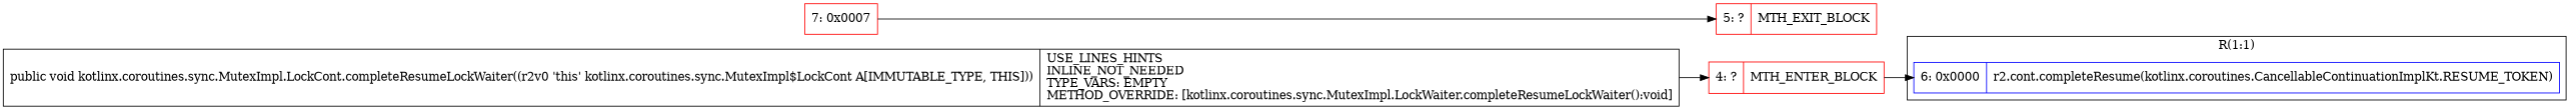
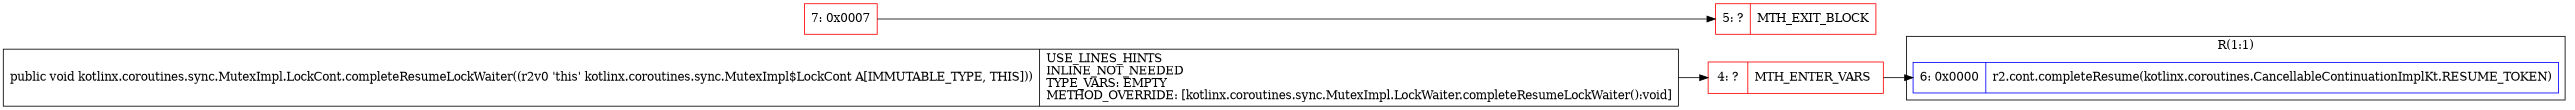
  digraph {
    rankdir=LR
    node [color=red shape=record]
    n1 [color=blue label="{6\:\ 0x0000|r2.cont.completeResume(kotlinx.coroutines.CancellableContinuationImplKt.RESUME_TOKEN)\l}"]
    n2 [label="{7\:\ 0x0007}"]
    n3 [label="{5\:\ ?|MTH_EXIT_BLOCK\l}"]
-   n4 [label="{4\:\ ?|MTH_ENTER_BLOCK\l}"]
+   n4 [label="{4\:\ ?|MTH_ENTER_VARS\l}"]
    n5 [label="{public void kotlinx.coroutines.sync.MutexImpl.LockCont.completeResumeLockWaiter((r2v0 'this' kotlinx.coroutines.sync.MutexImpl$LockCont A[IMMUTABLE_TYPE, THIS]))  | USE_LINES_HINTS\lINLINE_NOT_NEEDED\lTYPE_VARS: EMPTY\lMETHOD_OVERRIDE: [kotlinx.coroutines.sync.MutexImpl.LockWaiter.completeResumeLockWaiter():void]\l}" color=""]
    subgraph cluster_1 {
      label="R(1:1)"
      n1
    }
    n2 -> n3
    n4 -> n1
    n5 -> n4
  }
